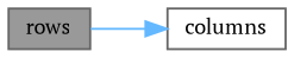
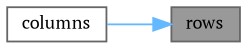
  digraph {
    rankdir=LR
    fontname="PT Serif"
    node [fontname="PT Serif" fontsize=10 shape=box style=filled]
    n1 [color=gray40 fillcolor=grey60 fontcolor=black height=0.2 label=rows width=0.4]
    n2 [color=grey40 fillcolor=white height=0.2 label=columns width=0.4]
-   n1 -> n2 [color=steelblue1 fontname="PT Serif" fontsize=10 labelfontname=Helvetica labelfontsize=10 style=solid]
+   n2 -> n1 [color=steelblue1 fontname="PT Serif" fontsize=10 labelfontname=Helvetica labelfontsize=10 style=solid]
  }
